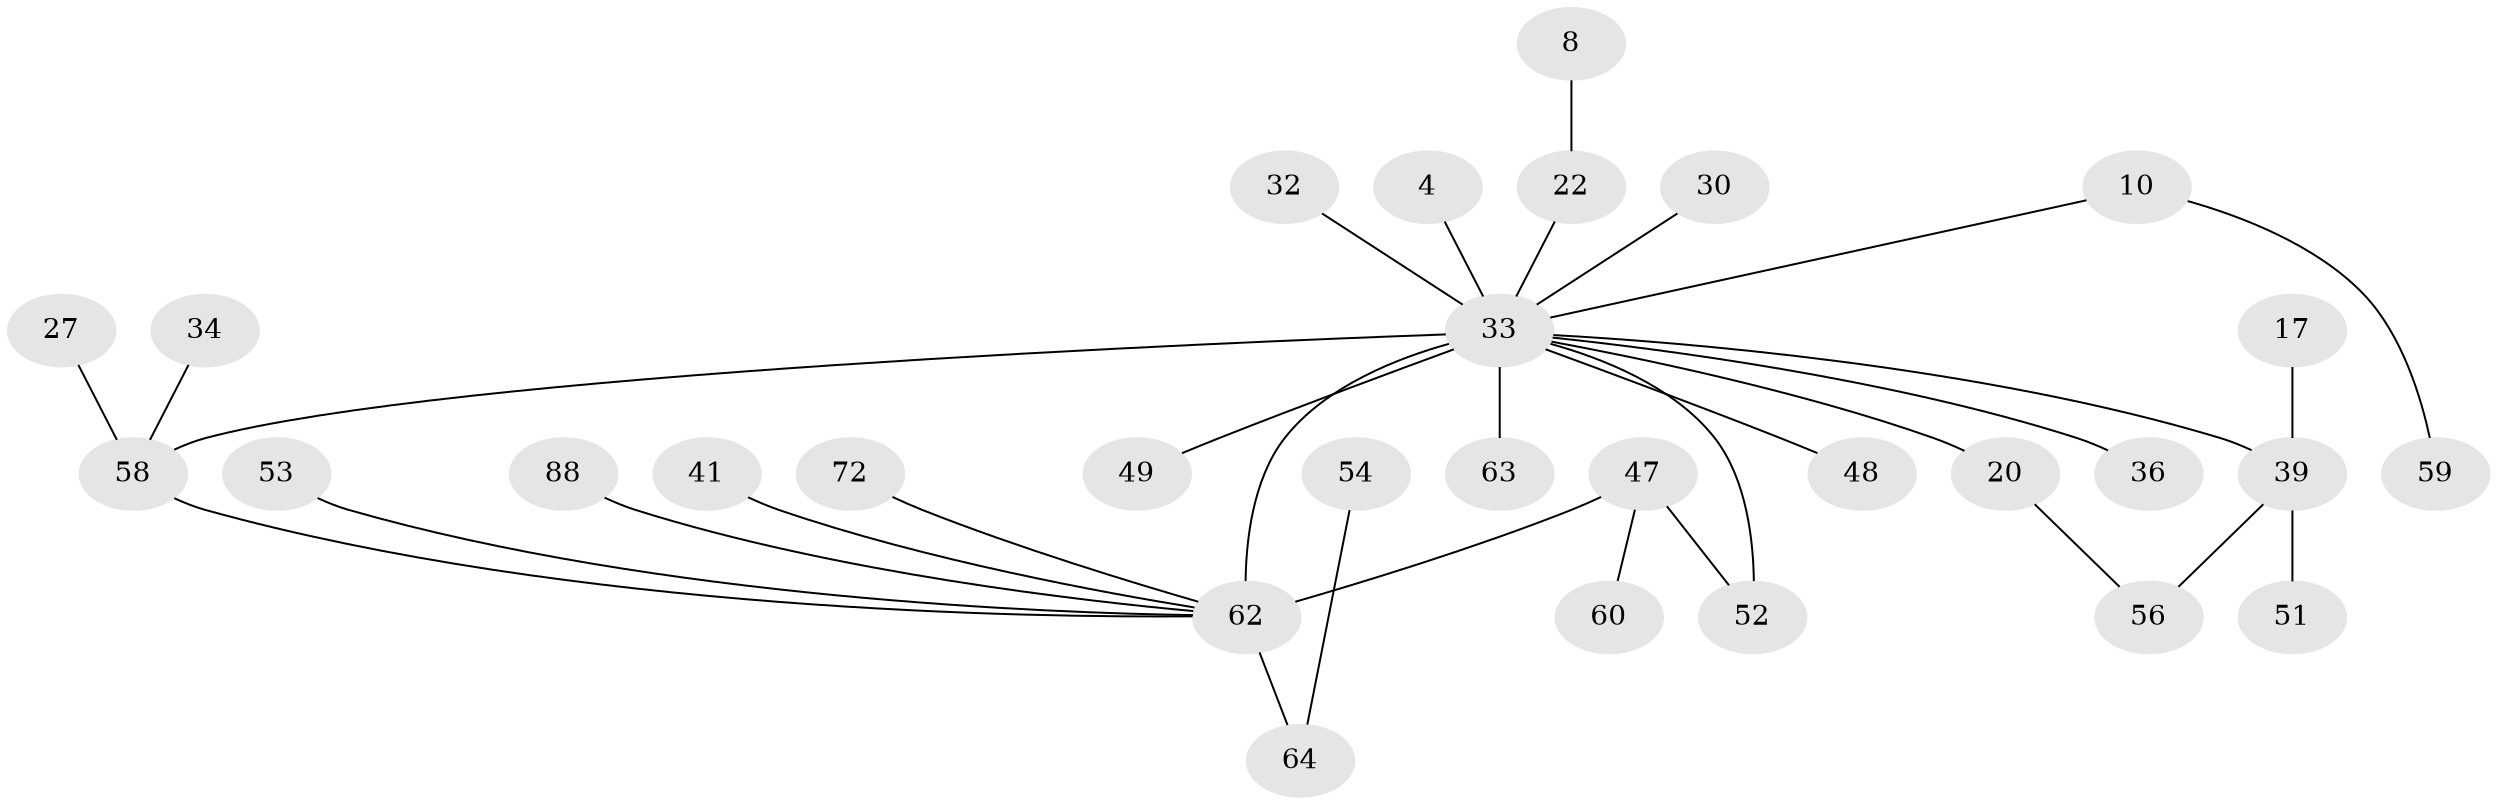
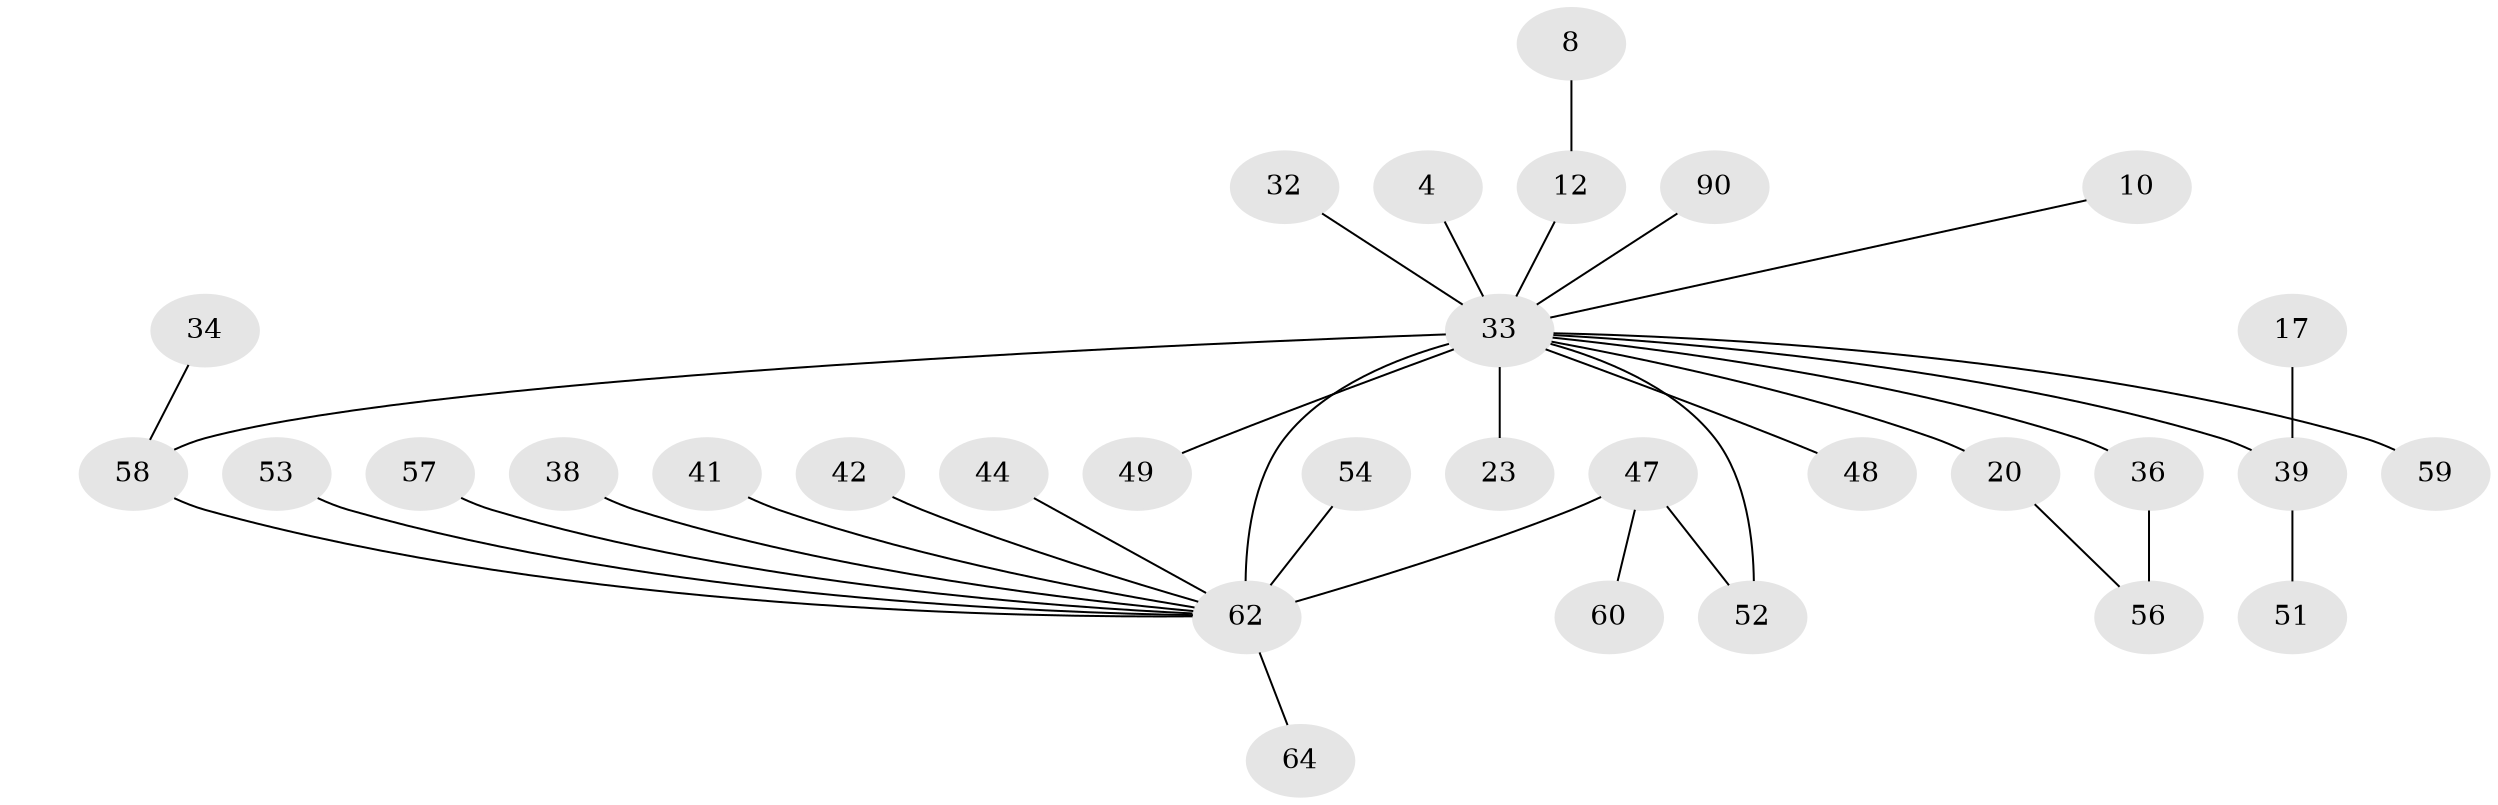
  graph {
    node [color=gray90 style=filled]
    33 [super="+21+24+7"]
    39 [super="+35+15"]
    58 [super="+13"]
    36
    48 [super="+14"]
    49
    n7 [label=20 super="+26"]
    52
    59
    62 [super="+2+37+20+51+55"]
-   63
+   63 [label=23]
    4
    8
-   12 [label=22]
+   12
    10 [super="+6"]
    56 [super="+40+43"]
    n17 [label=51 super="+45"]
    17
-   27
-   30
+   30 [label=90]
    32
    64
    34 [super="+19"]
-   38 [label=88]
+   38
    41
-   42 [label=72]
+   42
+   44
    47 [super="+23"]
    60
    53
    54 [super="+18+46"]
+   57
    33 -- 39 [weight=3]
    33 -- 58 [weight=2]
    33 -- 36
    33 -- 48 [weight=3]
    33 -- 49
    33 -- n7 [weight=3]
    33 -- 52
-   10 -- 59
+   33 -- 59
    33 -- 62 [weight=10]
    33 -- 63
-   39 -- 56
+   36 -- 56
    39 -- n17
    58 -- 62 [weight=2]
    n7 -- 56
    62 -- 64
    4 -- 33
    8 -- 12
    12 -- 33
    10 -- 33
    17 -- 39
-   27 -- 58
    30 -- 33
    32 -- 33
    34 -- 58
    38 -- 62
    41 -- 62
    42 -- 62
+   44 -- 62
    47 -- 52
    47 -- 62 [weight=2]
    47 -- 60
    53 -- 62
-   54 -- 64
+   54 -- 62
+   57 -- 62
  }
